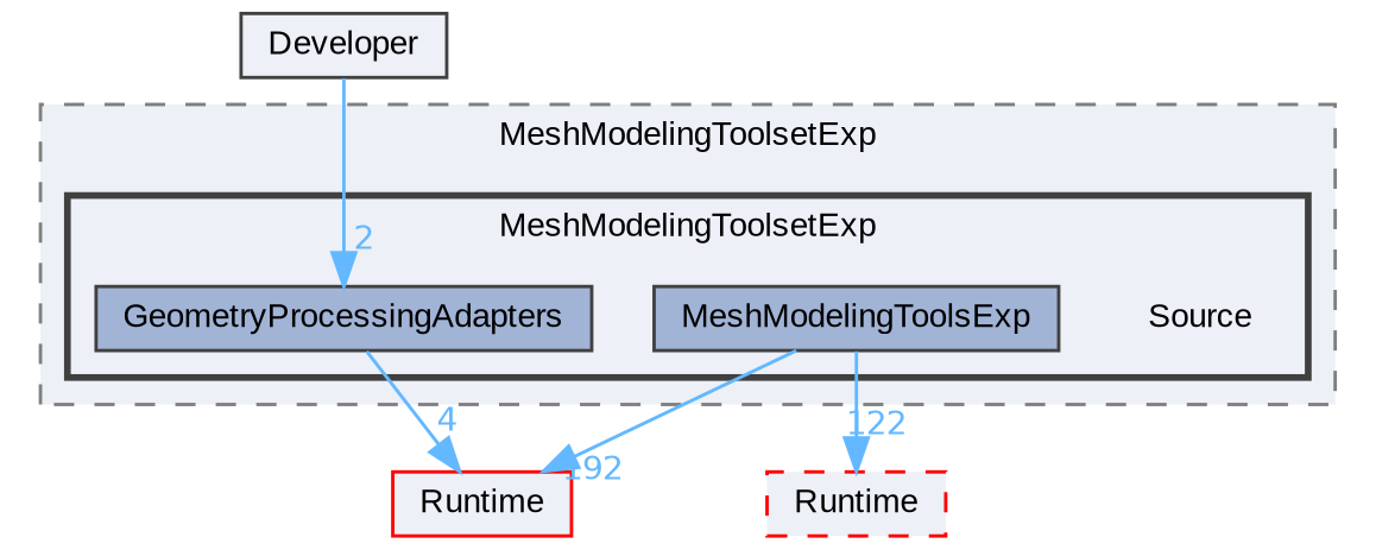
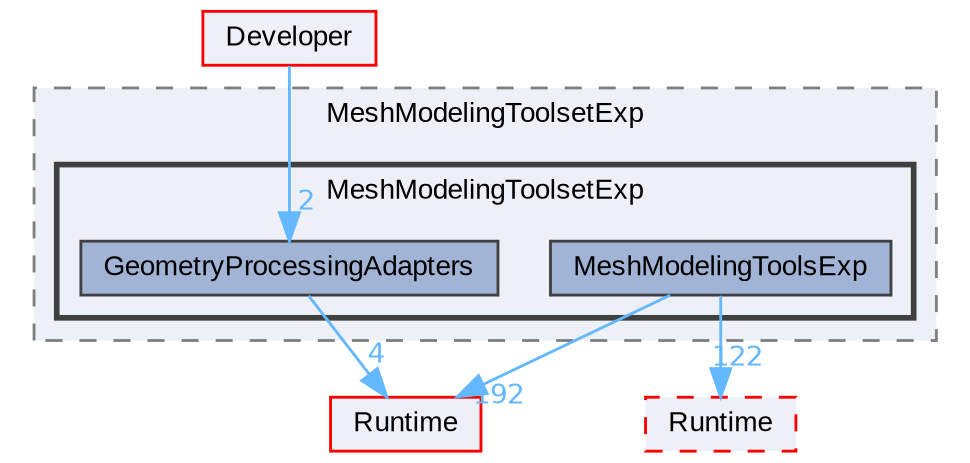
  digraph {
    compound=true
    fontname="Liberation Sans"
    node [fontname="Liberation Sans" fontsize=10 shape=box color=red fillcolor="#edf0f7" style=filled]
    edge [color=steelblue1 fontcolor=steelblue1 fontname="Liberation Sans" fontsize=10 labeldistance=1.5 labelfontname=Helvetica labelfontsize=10]
-   n1 [height=0.2 label=Source shape=plaintext width=0.4 color="" fillcolor="" style=""]
    n2 [color=grey25 fillcolor="#a2b4d6" height=0.2 label=GeometryProcessingAdapters width=0.4]
    n3 [color=grey25 fillcolor="#a2b4d6" height=0.2 label=MeshModelingToolsExp width=0.4]
    n4 [height=0.2 label=Runtime width=0.4]
    n5 [height=0.2 label=Runtime style="filled,dashed" width=0.4]
-   n6 [color=grey25 height=0.2 label=Developer width=0.4]
+   n6 [height=0.2 label=Developer width=0.4]
    subgraph cluster_1 {
      bgcolor="#edf0f7"
      fontsize=10
      label=MeshModelingToolsetExp
      pencolor=grey50
      style="filled,dashed"
      subgraph cluster_2 {
        bgcolor="#edf0f7"
        fontsize=10
        label=MeshModelingToolsetExp
        pencolor=grey25
        style="filled,bold"
-       n1
        n2
        n3
      }
    }
    n2 -> n4 [headlabel=4]
    n3 -> n4 [headlabel=192]
    n3 -> n5 [headlabel=122]
    n6 -> n2 [headlabel=2]
  }
